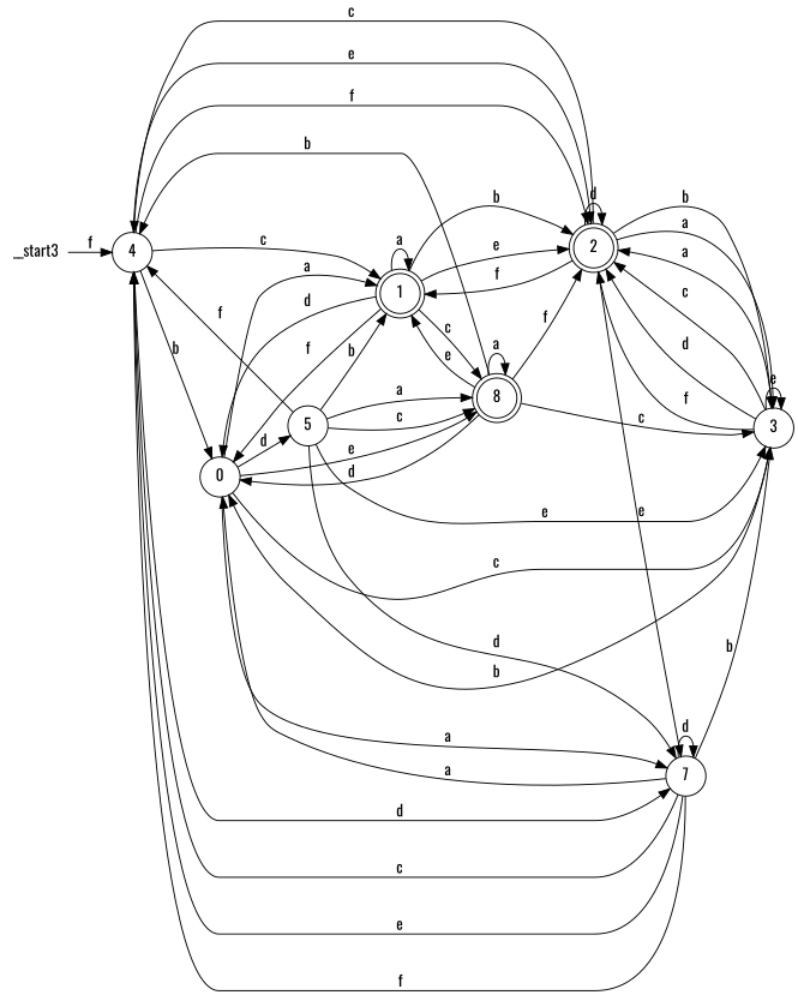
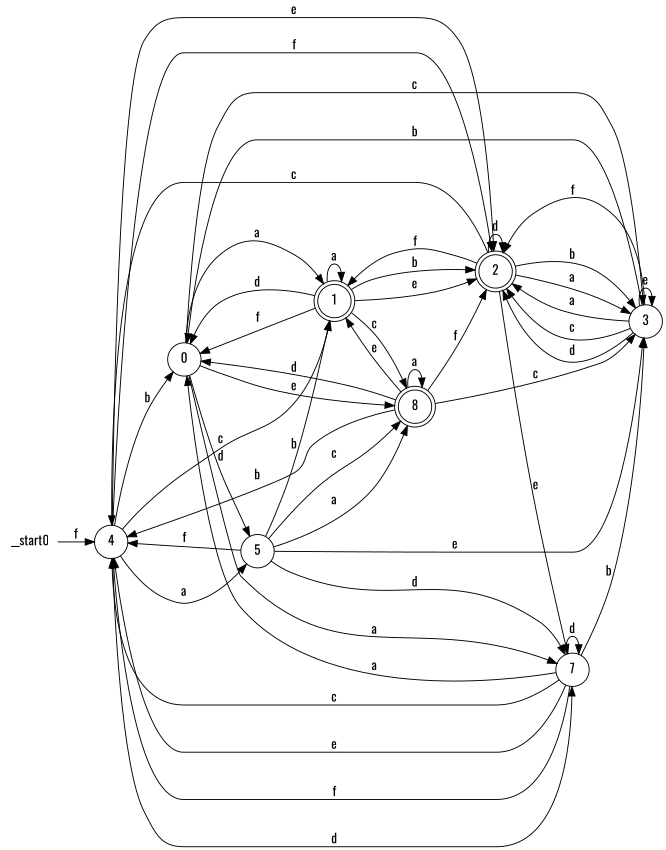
  digraph {
    fontname=Oswald
    rankdir=LR
    node [fontname=Oswald shape=circle color=black fillcolor=white style=filled]
    edge [fontname=Oswald]
-   __start0 [shape=none label=__start3 color="" fillcolor="" style=""]
+   __start0 [shape=none color="" fillcolor="" style=""]
    n2 [label=4]
    n3 [label=0]
    n4 [label=1 shape=doublecircle style="rounded,filled"]
    n5 [label=3]
    n6 [label=5]
    n7 [label=8 shape=doublecircle style="rounded,filled"]
    n8 [label=7]
    n9 [label=2 shape=doublecircle style="rounded,filled"]
    __start0 -> n2 [label=f]
    n2 -> n3 [label=b]
    n2 -> n4 [label=c]
+   n2 -> n6 [label=a]
    n2 -> n8 [label=d]
    n2 -> n9 [label=e]
    n2 -> n9 [label=f]
    n3 -> n4 [label=a]
    n3 -> n5 [label=c]
    n3 -> n6 [label=d]
    n3 -> n7 [label=e]
    n3 -> n8 [label=a]
    n4 -> n3 [label=d]
    n4 -> n3 [label=f]
    n4 -> n4 [label=a]
    n4 -> n7 [label=c]
    n4 -> n9 [label=b]
    n4 -> n9 [label=e]
    n5 -> n3 [label=b]
    n5 -> n5 [label=e]
    n5 -> n9 [label=a]
    n5 -> n9 [label=c]
    n5 -> n9 [label=d]
    n5 -> n9 [label=f]
    n6 -> n2 [label=f]
    n6 -> n4 [label=b]
    n6 -> n5 [label=e]
    n6 -> n7 [label=a]
    n6 -> n7 [label=c]
    n6 -> n8 [label=d]
    n7 -> n2 [label=b]
    n7 -> n3 [label=d]
    n7 -> n4 [label=e]
    n7 -> n5 [label=c]
    n7 -> n7 [label=a]
    n7 -> n9 [label=f]
    n8 -> n2 [label=c]
    n8 -> n2 [label=e]
    n8 -> n2 [label=f]
    n8 -> n3 [label=a]
    n8 -> n5 [label=b]
    n8 -> n8 [label=d]
    n9 -> n2 [label=c]
    n9 -> n4 [label=f]
    n9 -> n5 [label=a]
    n9 -> n5 [label=b]
    n9 -> n8 [label=e]
    n9 -> n9 [label=d]
  }
